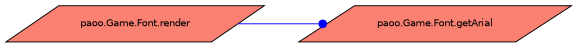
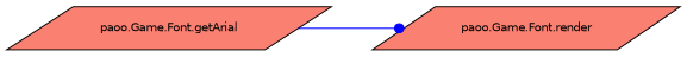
  digraph {
    rankdir=LR
    node [color=black fillcolor=salmon fontname=Helvetica fontsize=10 shape=parallelogram style=filled]
    n1 [fontcolor=black height=0.2 label="paoo.Game.Font.render" width=0.4]
    n2 [height=0.2 label="paoo.Game.Font.getArial" width=0.4]
-   n1 -> n2 [color=blue fontname=Helvetica fontsize=10 labelfontname=Helvetica labelfontsize=10 style=solid arrowhead=dot]
+   n2 -> n1 [color=blue fontname=Helvetica fontsize=10 labelfontname=Helvetica labelfontsize=10 style=solid arrowhead=dot]
  }
